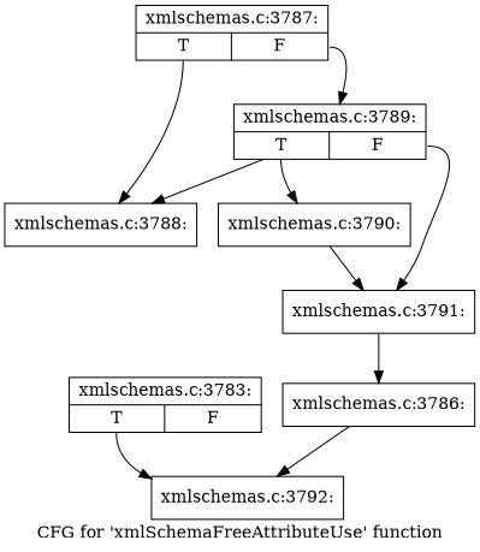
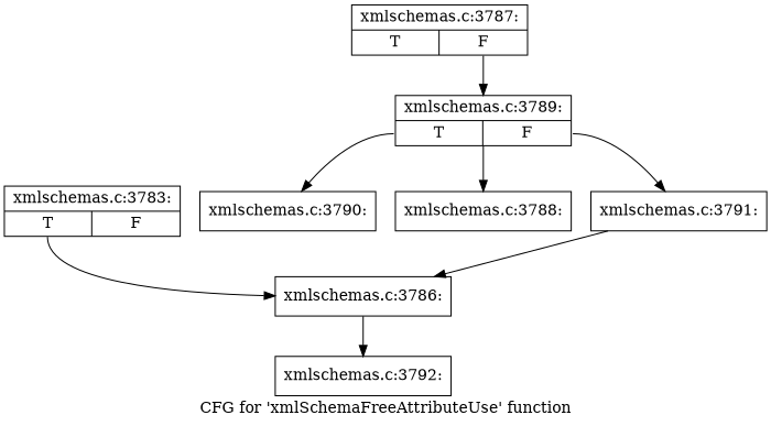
  digraph {
    label="CFG for 'xmlSchemaFreeAttributeUse' function"
    node [shape=record]
    n1 [label="{xmlschemas.c:3783:|{<s0>T|<s1>F}}"]
    n2 [label="{xmlschemas.c:3786:}"]
    n3 [label="{xmlschemas.c:3792:}"]
    n4 [label="{xmlschemas.c:3787:|{<s0>T|<s1>F}}"]
    n5 [label="{xmlschemas.c:3788:}"]
    n6 [label="{xmlschemas.c:3789:|{<s0>T|<s1>F}}"]
    n7 [label="{xmlschemas.c:3790:}"]
    n8 [label="{xmlschemas.c:3791:}"]
-   n1 -> n3 [tailport=s0]
+   n1 -> n2 [tailport=s0]
    n2 -> n3
-   n4 -> n5 [tailport=s0]
    n4 -> n6 [tailport=s1]
    n6 -> n5
    n6 -> n7 [tailport=s0]
    n6 -> n8 [tailport=s1]
-   n7 -> n8
    n8 -> n2
  }
